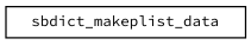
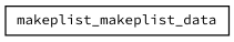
  digraph {
    rankdir=LR
    fontname="Source Code Pro"
-   n1 [color=black fillcolor=white fontname="Source Code Pro" fontsize=10 height=0.2 label=sbdict_makeplist_data shape=record style=filled width=0.4]
+   n1 [color=black fillcolor=white fontname="Source Code Pro" fontsize=10 height=0.2 label=makeplist_makeplist_data shape=record style=filled width=0.4]
  }
